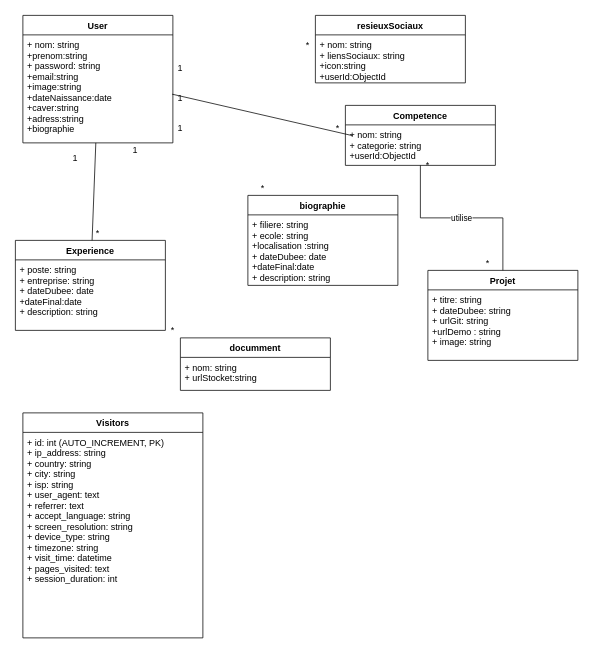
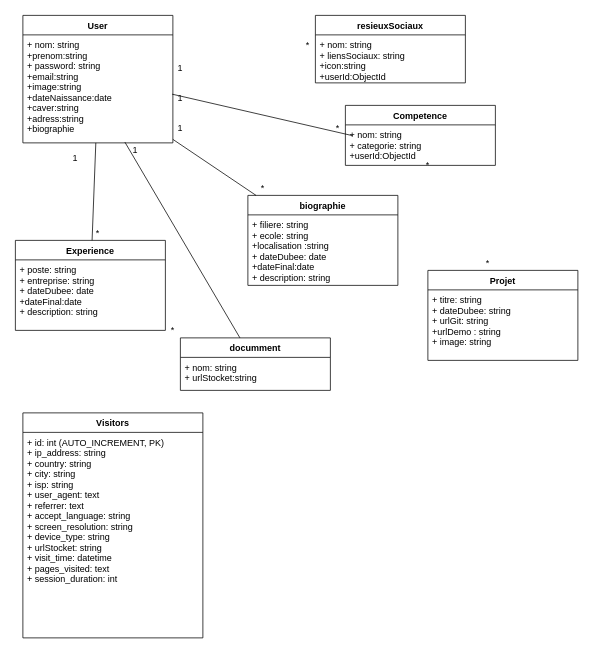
  <mxCell id="0" />
  <mxCell id="1" parent="0" />
  <mxCell id="2" value="User" style="swimlane;fontStyle=1;align=center;verticalAlign=top;childLayout=stackLayout;horizontal=1;startSize=26;horizontalStack=0;resizeParent=1;resizeParentMax=0;resizeLast=0;collapsible=1;marginBottom=0;" parent="1" vertex="1"><mxGeometry x="30" y="20" width="200" height="170" as="geometry" /></mxCell>
  <mxCell id="3" value="+ nom: string&#10;+prenom:string&#10;+ password: string&#10;+email:string&#10;+image:string&#10;+dateNaissance:date&#10;+caver:string&#10;+adress:string&#10;+biographie&#10;" style="text;strokeColor=none;fillColor=none;align=left;verticalAlign=top;spacingLeft=4;spacingRight=4;overflow=hidden;rotatable=0;points=[[0,0.5],[1,0.5]];portConstraint=eastwest;" parent="2" vertex="1"><mxGeometry y="26" width="200" height="144" as="geometry" /></mxCell>
  <mxCell id="4" value="resieuxSociaux" style="swimlane;fontStyle=1;align=center;verticalAlign=top;childLayout=stackLayout;horizontal=1;startSize=26;horizontalStack=0;resizeParent=1;resizeParentMax=0;resizeLast=0;collapsible=1;marginBottom=0;" parent="1" vertex="1"><mxGeometry x="420" y="20" width="200" height="90" as="geometry" /></mxCell>
  <mxCell id="5" value="+ nom: string&#10;+ liensSociaux: string&#10;+icon:string&#10;+userId:ObjectId" style="text;strokeColor=none;fillColor=none;align=left;verticalAlign=top;spacingLeft=4;spacingRight=4;overflow=hidden;rotatable=0;points=[[0,0.5],[1,0.5]];portConstraint=eastwest;" parent="4" vertex="1"><mxGeometry y="26" width="200" height="64" as="geometry" /></mxCell>
  <mxCell id="6" value="Experience" style="swimlane;fontStyle=1;align=center;verticalAlign=top;childLayout=stackLayout;horizontal=1;startSize=26;horizontalStack=0;resizeParent=1;resizeParentMax=0;resizeLast=0;collapsible=1;marginBottom=0;" parent="1" vertex="1"><mxGeometry x="20" y="320" width="200" height="120" as="geometry" /></mxCell>
  <mxCell id="7" value="+ poste: string&#10;+ entreprise: string&#10;+ dateDubee: date&#10;+dateFinal:date&#10;+ description: string" style="text;strokeColor=none;fillColor=none;align=left;verticalAlign=top;spacingLeft=4;spacingRight=4;overflow=hidden;rotatable=0;points=[[0,0.5],[1,0.5]];portConstraint=eastwest;" parent="6" vertex="1"><mxGeometry y="26" width="200" height="94" as="geometry" /></mxCell>
  <mxCell id="8" value="Competence" style="swimlane;fontStyle=1;align=center;verticalAlign=top;childLayout=stackLayout;horizontal=1;startSize=26;horizontalStack=0;resizeParent=1;resizeParentMax=0;resizeLast=0;collapsible=1;marginBottom=0;" parent="1" vertex="1"><mxGeometry x="460" y="140" width="200" height="80" as="geometry" /></mxCell>
  <mxCell id="9" value="+ nom: string&#10;+ categorie: string&#10;+userId:ObjectId" style="text;strokeColor=none;fillColor=none;align=left;verticalAlign=top;spacingLeft=4;spacingRight=4;overflow=hidden;rotatable=0;points=[[0,0.5],[1,0.5]];portConstraint=eastwest;" parent="8" vertex="1"><mxGeometry y="26" width="200" height="54" as="geometry" /></mxCell>
  <mxCell id="10" value="Projet" style="swimlane;fontStyle=1;align=center;verticalAlign=top;childLayout=stackLayout;horizontal=1;startSize=26;horizontalStack=0;resizeParent=1;resizeParentMax=0;resizeLast=0;collapsible=1;marginBottom=0;" parent="1" vertex="1"><mxGeometry x="570" y="360" width="200" height="120" as="geometry" /></mxCell>
  <mxCell id="11" value="+ titre: string&#10;+ dateDubee: string&#10;+ urlGit: string&#10;+urlDemo : string&#10;+ image: string" style="text;strokeColor=none;fillColor=none;align=left;verticalAlign=top;spacingLeft=4;spacingRight=4;overflow=hidden;rotatable=0;points=[[0,0.5],[1,0.5]];portConstraint=eastwest;" parent="10" vertex="1"><mxGeometry y="26" width="200" height="94" as="geometry" /></mxCell>
- <mxCell id="12" value="utilise" style="edgeStyle=orthogonalEdgeStyle;rounded=0;orthogonalLoop=1;jettySize=auto;html=1;endArrow=none;endFill=0;" parent="1" source="10" target="8" edge="1"><mxGeometry relative="1" as="geometry" /></mxCell>
  <mxCell id="13" style="edgeStyle=none;html=1;endArrow=none;endFill=0;exitX=0.995;exitY=0.549;exitDx=0;exitDy=0;exitPerimeter=0;" parent="1" source="3" edge="1"><mxGeometry relative="1" as="geometry"><mxPoint x="250" y="120" as="sourcePoint" /><mxPoint x="470" y="180.5" as="targetPoint" /></mxGeometry></mxCell>
  <mxCell id="14" value="biographie" style="swimlane;fontStyle=1;align=center;verticalAlign=top;childLayout=stackLayout;horizontal=1;startSize=26;horizontalStack=0;resizeParent=1;resizeParentMax=0;resizeLast=0;collapsible=1;marginBottom=0;" parent="1" vertex="1"><mxGeometry x="330" y="260" width="200" height="120" as="geometry" /></mxCell>
  <mxCell id="15" value="+ filiere: string&#10;+ ecole: string&#10;+localisation :string&#10;+ dateDubee: date&#10;+dateFinal:date&#10;+ description: string" style="text;strokeColor=none;fillColor=none;align=left;verticalAlign=top;spacingLeft=4;spacingRight=4;overflow=hidden;rotatable=0;points=[[0,0.5],[1,0.5]];portConstraint=eastwest;" parent="14" vertex="1"><mxGeometry y="26" width="200" height="94" as="geometry" /></mxCell>
  <mxCell id="16" style="edgeStyle=none;html=1;endArrow=none;endFill=0;" parent="1" source="3" target="6" edge="1"><mxGeometry relative="1" as="geometry" /></mxCell>
+ <mxCell id="17" style="edgeStyle=none;html=1;endArrow=none;endFill=0;" parent="1" source="3" target="14" edge="1"><mxGeometry relative="1" as="geometry" /></mxCell>
  <mxCell id="18" value="documment" style="swimlane;fontStyle=1;align=center;verticalAlign=top;childLayout=stackLayout;horizontal=1;startSize=26;horizontalStack=0;resizeParent=1;resizeParentMax=0;resizeLast=0;collapsible=1;marginBottom=0;" parent="1" vertex="1"><mxGeometry x="240" y="450" width="200" height="70" as="geometry" /></mxCell>
  <mxCell id="19" value="+ nom: string&#10;+ urlStocket:string" style="text;strokeColor=none;fillColor=none;align=left;verticalAlign=top;spacingLeft=4;spacingRight=4;overflow=hidden;rotatable=0;points=[[0,0.5],[1,0.5]];portConstraint=eastwest;" parent="18" vertex="1"><mxGeometry y="26" width="200" height="44" as="geometry" /></mxCell>
+ <mxCell id="20" style="edgeStyle=none;html=1;entryX=0.68;entryY=0.993;entryDx=0;entryDy=0;entryPerimeter=0;endArrow=none;endFill=0;" parent="1" source="18" target="3" edge="1"><mxGeometry relative="1" as="geometry" /></mxCell>
  <mxCell id="21" value="1" style="text;html=1;strokeColor=none;fillColor=none;align=center;verticalAlign=middle;whiteSpace=wrap;rounded=0;" parent="1" vertex="1"><mxGeometry x="230" y="80" width="20" height="20" as="geometry" /></mxCell>
  <mxCell id="22" value="*" style="text;html=1;strokeColor=none;fillColor=none;align=center;verticalAlign=middle;whiteSpace=wrap;rounded=0;" parent="1" vertex="1"><mxGeometry x="400" y="50" width="20" height="20" as="geometry" /></mxCell>
  <mxCell id="23" value="1" style="text;html=1;strokeColor=none;fillColor=none;align=center;verticalAlign=middle;whiteSpace=wrap;rounded=0;" parent="1" vertex="1"><mxGeometry x="230" y="120" width="20" height="20" as="geometry" /></mxCell>
  <mxCell id="24" value="*" style="text;html=1;strokeColor=none;fillColor=none;align=center;verticalAlign=middle;whiteSpace=wrap;rounded=0;" parent="1" vertex="1"><mxGeometry x="440" y="160" width="20" height="20" as="geometry" /></mxCell>
  <mxCell id="25" value="1" style="text;html=1;strokeColor=none;fillColor=none;align=center;verticalAlign=middle;whiteSpace=wrap;rounded=0;" parent="1" vertex="1"><mxGeometry x="90" y="200" width="20" height="20" as="geometry" /></mxCell>
  <mxCell id="26" value="*" style="text;html=1;strokeColor=none;fillColor=none;align=center;verticalAlign=middle;whiteSpace=wrap;rounded=0;" parent="1" vertex="1"><mxGeometry x="120" y="300" width="20" height="20" as="geometry" /></mxCell>
  <mxCell id="27" value="1" style="text;html=1;strokeColor=none;fillColor=none;align=center;verticalAlign=middle;whiteSpace=wrap;rounded=0;" parent="1" vertex="1"><mxGeometry x="230" y="160" width="20" height="20" as="geometry" /></mxCell>
  <mxCell id="28" value="*" style="text;html=1;strokeColor=none;fillColor=none;align=center;verticalAlign=middle;whiteSpace=wrap;rounded=0;" parent="1" vertex="1"><mxGeometry x="340" y="240" width="20" height="20" as="geometry" /></mxCell>
  <mxCell id="29" value="1" style="text;html=1;strokeColor=none;fillColor=none;align=center;verticalAlign=middle;whiteSpace=wrap;rounded=0;" parent="1" vertex="1"><mxGeometry x="170" y="190" width="20" height="20" as="geometry" /></mxCell>
  <mxCell id="30" value="*" style="text;html=1;strokeColor=none;fillColor=none;align=center;verticalAlign=middle;whiteSpace=wrap;rounded=0;" parent="1" vertex="1"><mxGeometry x="220" y="430" width="20" height="20" as="geometry" /></mxCell>
  <mxCell id="31" value="*" style="text;html=1;strokeColor=none;fillColor=none;align=center;verticalAlign=middle;whiteSpace=wrap;rounded=0;" parent="1" vertex="1"><mxGeometry x="640" y="340" width="20" height="20" as="geometry" /></mxCell>
  <mxCell id="32" value="*" style="text;html=1;strokeColor=none;fillColor=none;align=center;verticalAlign=middle;whiteSpace=wrap;rounded=0;" parent="1" vertex="1"><mxGeometry x="560" y="210" width="20" height="20" as="geometry" /></mxCell>
  <mxCell id="33" value="Visitors" style="swimlane;fontStyle=1;align=center;verticalAlign=top;childLayout=stackLayout;horizontal=1;startSize=26;horizontalStack=0;resizeParent=1;resizeParentMax=0;resizeLast=0;collapsible=1;marginBottom=0;" parent="1" vertex="1"><mxGeometry x="30" y="550" width="240" height="300" as="geometry" /></mxCell>
- <mxCell id="34" value="+ id: int (AUTO_INCREMENT, PK)&#10;+ ip_address: string&#10;+ country: string&#10;+ city: string&#10;+ isp: string&#10;+ user_agent: text&#10;+ referrer: text&#10;+ accept_language: string&#10;+ screen_resolution: string&#10;+ device_type: string&#10;+ timezone: string&#10;+ visit_time: datetime&#10;+ pages_visited: text&#10;+ session_duration: int" style="text;strokeColor=none;fillColor=none;align=left;verticalAlign=top;spacingLeft=4;spacingRight=4;overflow=hidden;rotatable=0;points=[[0,0.5],[1,0.5]];portConstraint=eastwest;" parent="33" vertex="1"><mxGeometry y="26" width="240" height="274" as="geometry" /></mxCell>
+ <mxCell id="34" value="+ id: int (AUTO_INCREMENT, PK)&#10;+ ip_address: string&#10;+ country: string&#10;+ city: string&#10;+ isp: string&#10;+ user_agent: text&#10;+ referrer: text&#10;+ accept_language: string&#10;+ screen_resolution: string&#10;+ device_type: string&#10;+ urlStocket: string&#10;+ visit_time: datetime&#10;+ pages_visited: text&#10;+ session_duration: int" style="text;strokeColor=none;fillColor=none;align=left;verticalAlign=top;spacingLeft=4;spacingRight=4;overflow=hidden;rotatable=0;points=[[0,0.5],[1,0.5]];portConstraint=eastwest;" parent="33" vertex="1"><mxGeometry y="26" width="240" height="274" as="geometry" /></mxCell>
